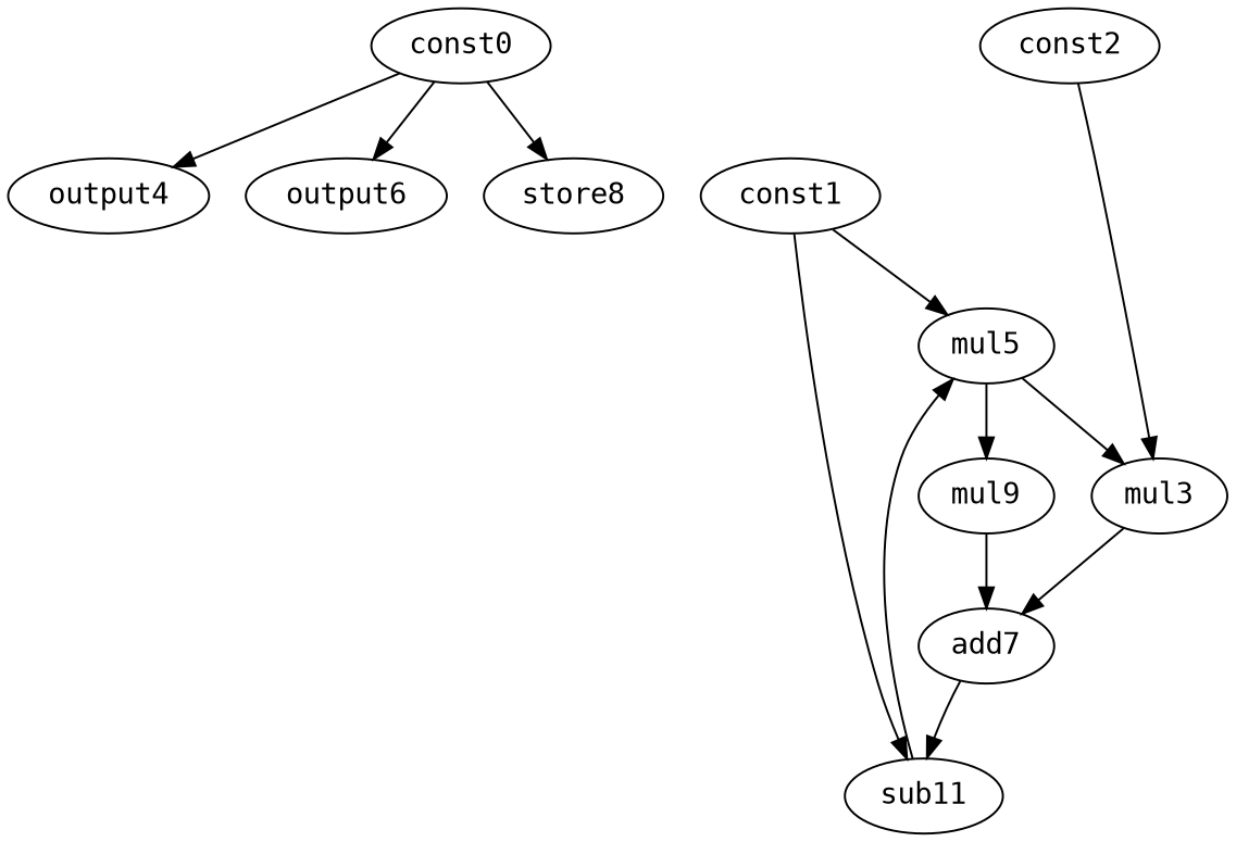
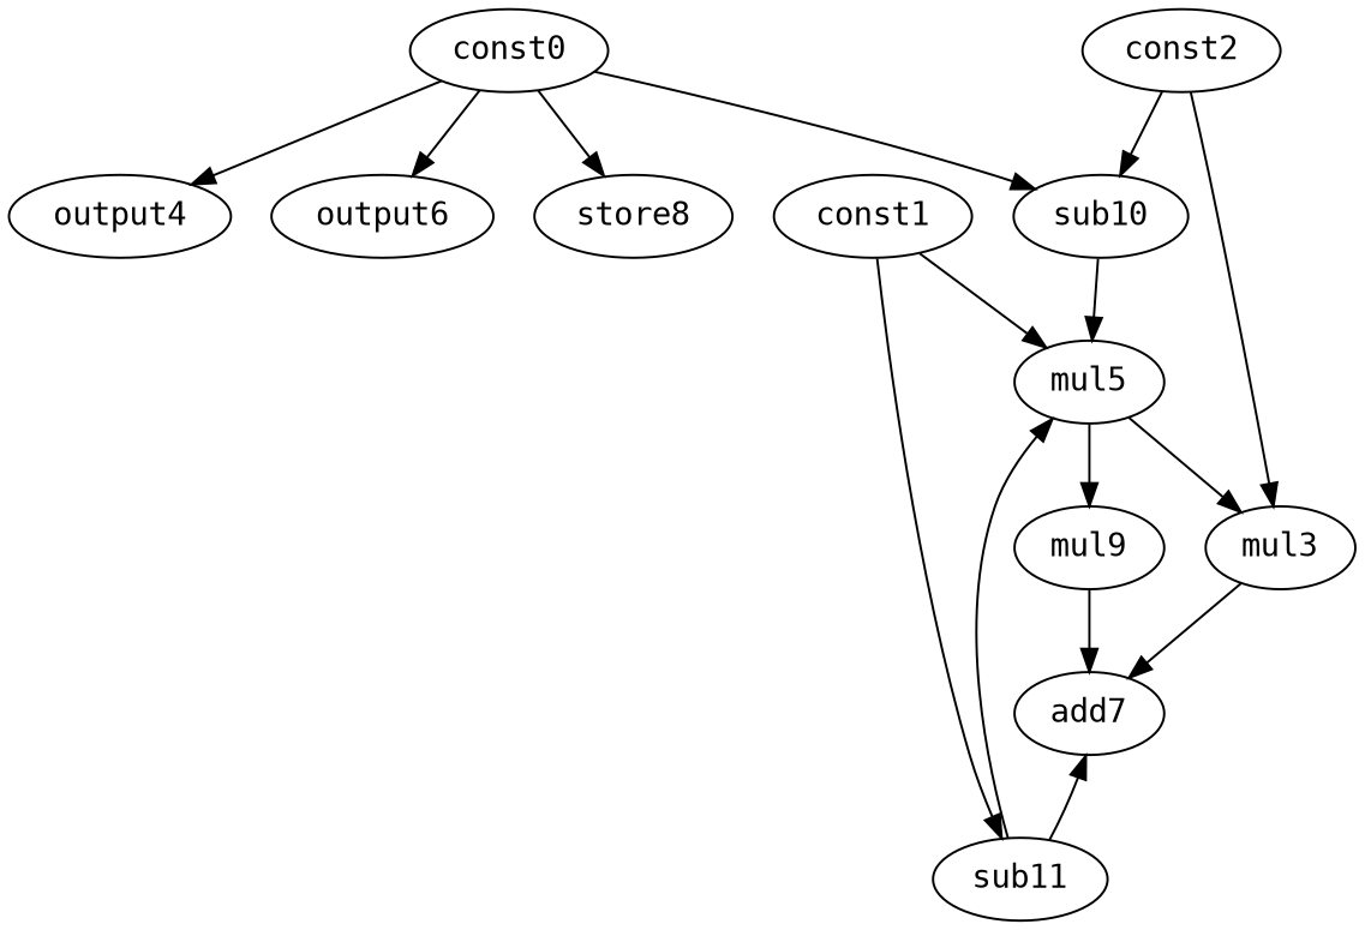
  digraph {
    fontname="DejaVu Sans Mono"
    node [fontname="DejaVu Sans Mono" opcode=const]
    edge [fontname="DejaVu Sans Mono" operand=0]
    output4 [opcode=output]
    const0
    output6 [opcode=output]
    store8 [opcode=store]
+   sub10 [opcode=sub]
    mul5 [opcode=mul]
    const1
    sub11 [opcode=sub]
    mul3 [opcode=mul]
    add7 [opcode=add]
    mul9 [opcode=mul]
    const2
    const0 -> output4
    const0 -> output6
    const0 -> store8
+   const0 -> sub10
+   sub10 -> mul5 [operand=1]
    mul5 -> mul3
    mul5 -> mul9 [operand=1]
    const1 -> mul5
    const1 -> sub11 [operand=1]
    sub11 -> mul5 [operand=1]
    mul3 -> add7 [operand=1]
-   add7 -> sub11
+   sub11 -> add7
    mul9 -> add7
+   const2 -> sub10 [operand=1]
    const2 -> mul3 [operand=1]
  }
